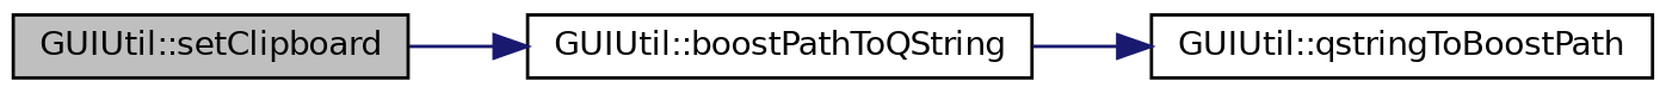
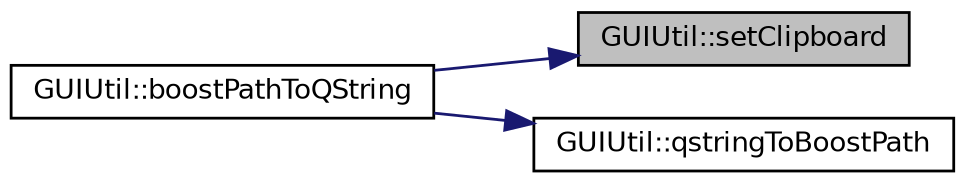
  digraph {
    rankdir=LR
    node [color=black fillcolor=white fontname=Helvetica fontsize=10 shape=record style=filled]
    edge [color=midnightblue fontname=Helvetica fontsize=10 labelfontname=Helvetica labelfontsize=10 style=solid]
    n1 [fillcolor=grey75 fontcolor=black height=0.2 label="GUIUtil::setClipboard" width=0.4]
    n2 [height=0.2 label="GUIUtil::boostPathToQString" width=0.4]
    n3 [height=0.2 label="GUIUtil::qstringToBoostPath" width=0.4]
-   n1 -> n2
+   n2 -> n1
    n2 -> n3
  }
